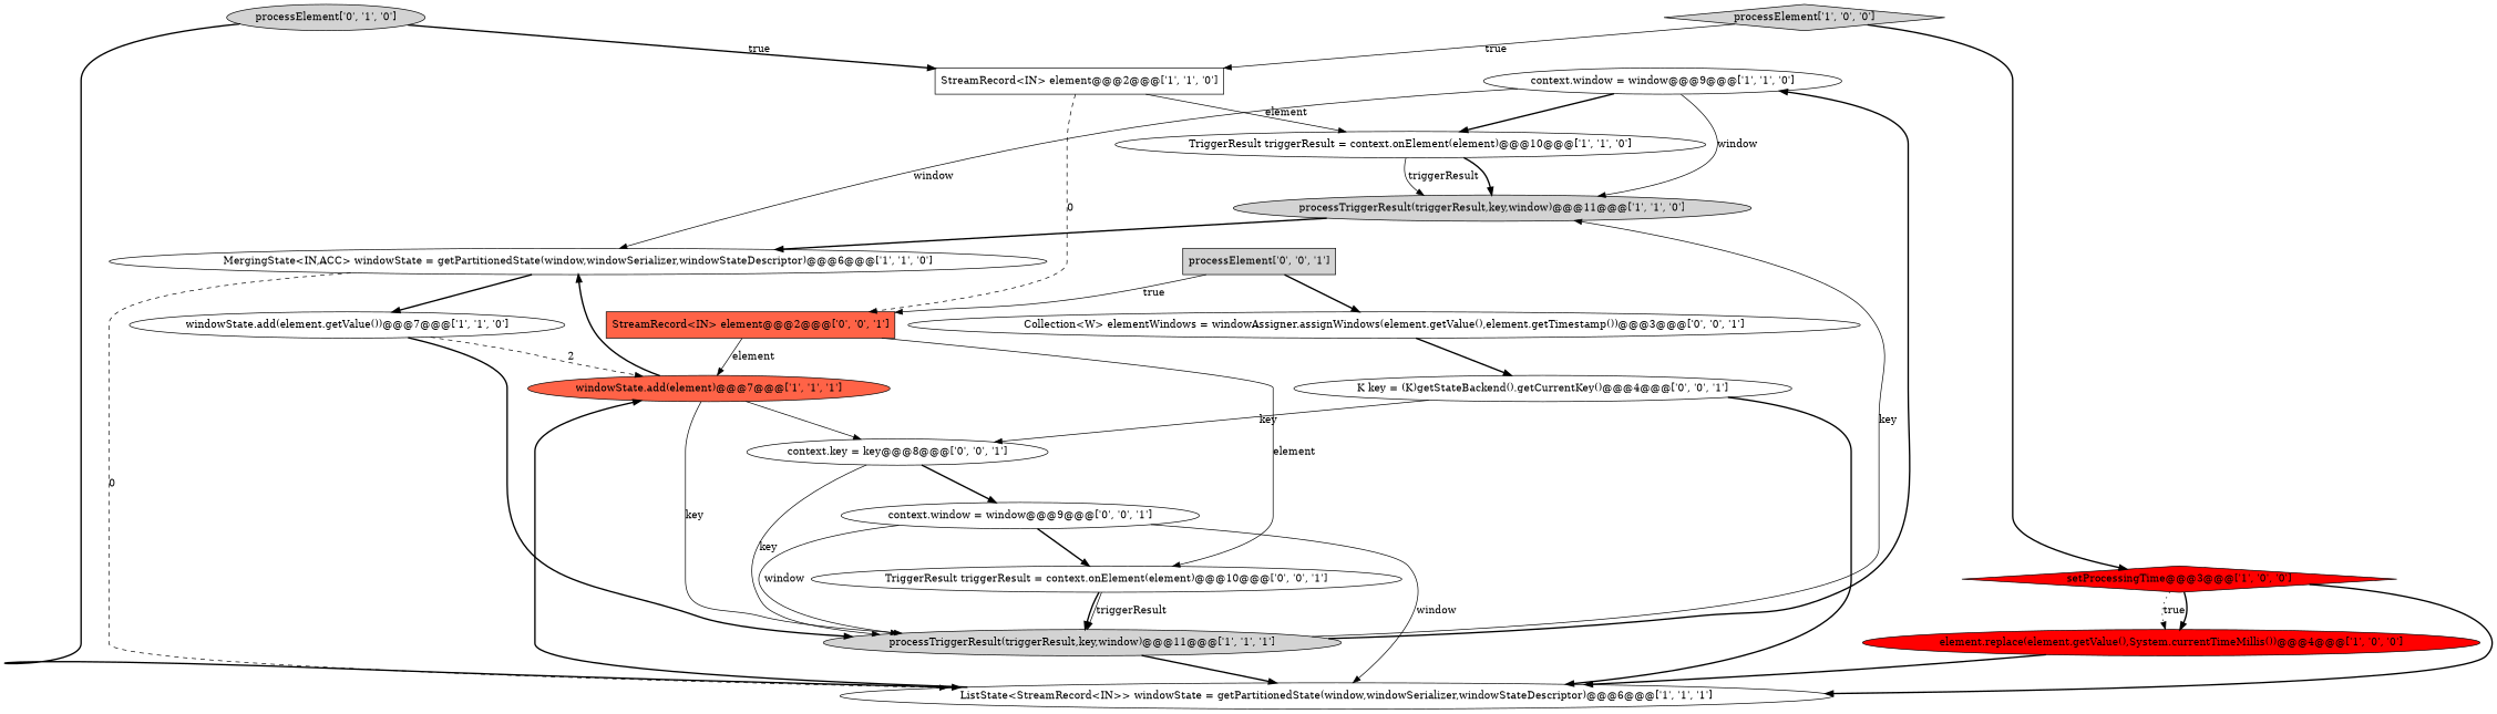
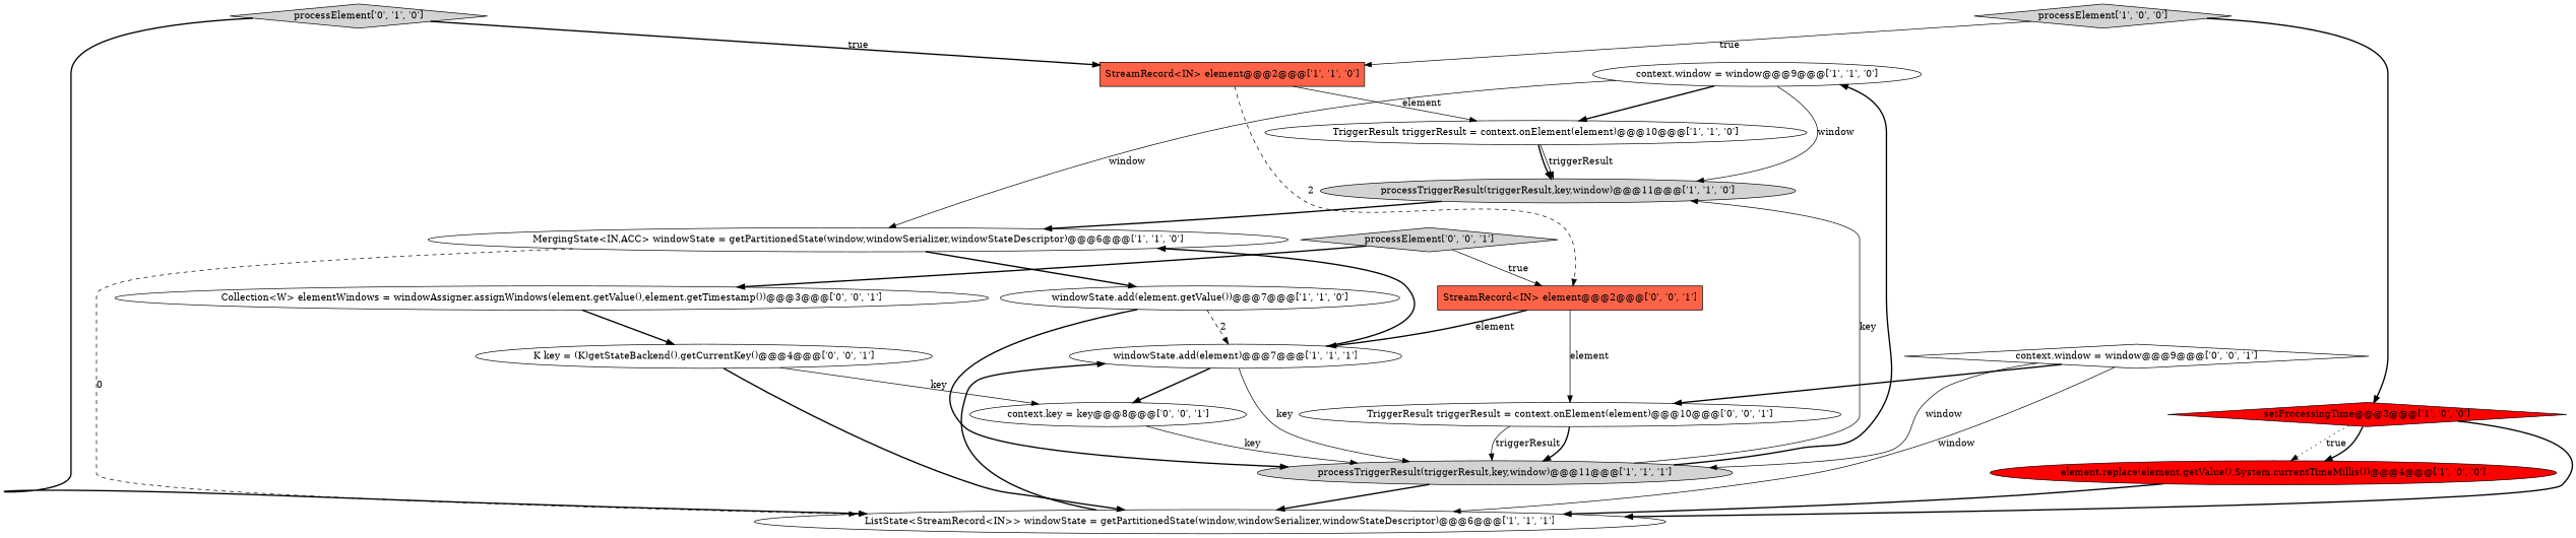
  digraph {
    node [fillcolor=white shape=ellipse style=filled]
    edge [style=bold]
    n1 [label="context.window = window@@@9@@@['1', '1', '0']"]
    n2 [label="TriggerResult triggerResult = context.onElement(element)@@@10@@@['1', '1', '0']"]
    n3 [fillcolor=lightgray label="processTriggerResult(triggerResult,key,window)@@@11@@@['1', '1', '0']"]
    n4 [label="MergingState<IN,ACC> windowState = getPartitionedState(window,windowSerializer,windowStateDescriptor)@@@6@@@['1', '1', '0']"]
    n5 [label="windowState.add(element.getValue())@@@7@@@['1', '1', '0']"]
    n6 [label="ListState<StreamRecord<IN>> windowState = getPartitionedState(window,windowSerializer,windowStateDescriptor)@@@6@@@['1', '1', '1']"]
-   n7 [fillcolor=tomato label="windowState.add(element)@@@7@@@['1', '1', '1']"]
+   n7 [label="windowState.add(element)@@@7@@@['1', '1', '1']"]
    n8 [fillcolor=lightgray label="processTriggerResult(triggerResult,key,window)@@@11@@@['1', '1', '1']"]
    n9 [label="context.key = key@@@8@@@['0', '0', '1']"]
-   n10 [label="context.window = window@@@9@@@['0', '0', '1']"]
-   n11 [fillcolor=lightgray label="processElement['0', '1', '0']"]
-   n12 [label="StreamRecord<IN> element@@@2@@@['1', '1', '0']" shape=box]
+   n10 [label="context.window = window@@@9@@@['0', '0', '1']" shape=diamond]
+   n11 [fillcolor=lightgray label="processElement['0', '1', '0']" shape=diamond]
+   n12 [fillcolor=tomato label="StreamRecord<IN> element@@@2@@@['1', '1', '0']" shape=box]
    n13 [fillcolor=tomato label="StreamRecord<IN> element@@@2@@@['0', '0', '1']" shape=box]
    n14 [label="TriggerResult triggerResult = context.onElement(element)@@@10@@@['0', '0', '1']"]
    n15 [fillcolor=lightgray label="processElement['1', '0', '0']" shape=diamond]
    n16 [fillcolor=red label="setProcessingTime@@@3@@@['1', '0', '0']" shape=diamond]
    n17 [fillcolor=red label="element.replace(element.getValue(),System.currentTimeMillis())@@@4@@@['1', '0', '0']"]
    n18 [label="K key = (K)getStateBackend().getCurrentKey()@@@4@@@['0', '0', '1']"]
    n19 [label="Collection<W> elementWindows = windowAssigner.assignWindows(element.getValue(),element.getTimestamp())@@@3@@@['0', '0', '1']"]
-   n20 [fillcolor=lightgray label="processElement['0', '0', '1']" shape=box]
+   n20 [fillcolor=lightgray label="processElement['0', '0', '1']" shape=diamond]
    n1 -> n2
    n1 -> n3 [label=window style=solid]
    n1 -> n4 [label=window style=solid]
    n2 -> n3
    n2 -> n3 [label=triggerResult style=solid]
    n3 -> n4
    n4 -> n5
    n4 -> n6 [label=0 style=dashed]
    n5 -> n7 [label=2 style=dashed]
    n5 -> n8
    n6 -> n7
    n7 -> n4
    n7 -> n8 [label=key style=solid]
-   n7 -> n9 [style=solid]
+   n7 -> n9
    n8 -> n1
    n8 -> n3 [label=key style=solid]
    n8 -> n6
    n9 -> n8 [label=key style=solid]
-   n9 -> n10
    n10 -> n6 [label=window style=solid]
    n10 -> n8 [label=window style=solid]
    n10 -> n14
    n11 -> n6
    n11 -> n12 [label=true]
    n12 -> n2 [label=element style=solid]
-   n12 -> n13 [label=0 style=dashed]
-   n13 -> n7 [label=element style=solid]
+   n12 -> n13 [label=2 style=dashed]
+   n13 -> n7 [label=element]
    n13 -> n14 [label=element style=solid]
    n14 -> n8 [label=triggerResult style=solid]
    n14 -> n8
    n15 -> n12 [label=true style=solid]
    n15 -> n16
    n16 -> n6
    n16 -> n17 [label=true style=dotted]
    n16 -> n17
    n17 -> n6
    n18 -> n6
    n18 -> n9 [label=key style=solid]
    n19 -> n18
    n20 -> n13 [label=true style=solid]
    n20 -> n19
  }
